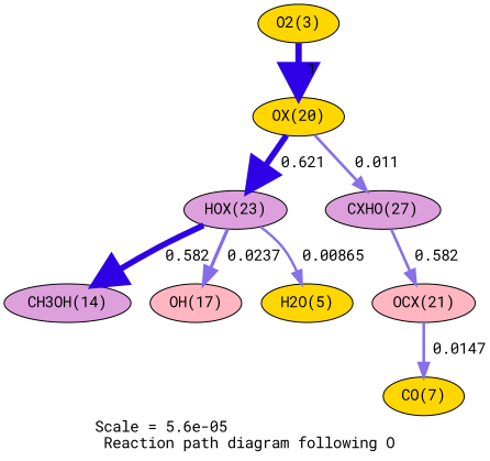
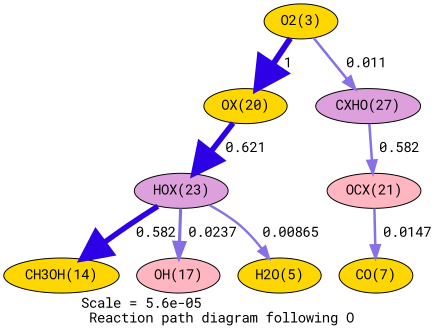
  digraph {
    fontname="Roboto Mono"
    label="Scale = 5.6e-05\l Reaction path diagram following O"
    node [fillcolor=gold fontname="Roboto Mono" style=filled]
    edge [arrowsize=1.29 color="0.7, 0.511, 0.9" fontname="Roboto Mono" penwidth=2.58 style=solid]
    n1 [label="O2(3)"]
    n2 [label="OX(20)"]
    n3 [fillcolor=plum label="HOX(23)"]
    n4 [fillcolor=plum label="CXHO(27)"]
-   n5 [fillcolor=plum label="CH3OH(14)"]
+   n5 [label="CH3OH(14)"]
    n6 [fillcolor=lightpink label="OH(17)"]
    n7 [label="H2O(5)"]
    n8 [fillcolor=lightpink label="OCX(21)"]
    n9 [label="CO(7)"]
    n1 -> n2 [arrowsize=3 color="0.7, 1.5, 0.9" label=" 1" penwidth=6]
    n2 -> n3 [arrowsize=2.82 color="0.7, 1.12, 0.9" label=" 0.621" penwidth=5.64]
-   n2 -> n4 [arrowsize=1.3 label=" 0.011" penwidth=2.6]
+   n1 -> n4 [arrowsize=1.3 label=" 0.011" penwidth=2.6]
    n3 -> n5 [arrowsize=2.8 color="0.7, 1.08, 0.9" label=" 0.582" penwidth=5.59 style=bold]
    n3 -> n6 [arrowsize=1.59 color="0.7, 0.524, 0.9" label=" 0.0237" penwidth=3.18]
    n3 -> n7 [arrowsize=1.21 color="0.7, 0.509, 0.9" label=" 0.00865" penwidth=2.41]
    n4 -> n8 [label=" 0.582"]
    n8 -> n9 [label=" 0.0147" style=bold]
  }
